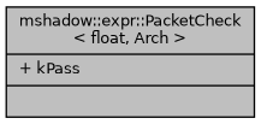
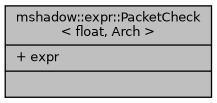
  digraph {
-   n1 [color=black fillcolor=grey75 fontcolor=black fontname=Helvetica fontsize=10 height=0.2 label="{mshadow::expr::PacketCheck\l\< float, Arch \>\n|+ kPass\l|}" shape=record style=filled width=0.4]
+   n1 [color=black fillcolor=grey75 fontcolor=black fontname=Helvetica fontsize=10 height=0.2 label="{mshadow::expr::PacketCheck\l\< float, Arch \>\n|+ expr\l|}" shape=record style=filled width=0.4]
  }
